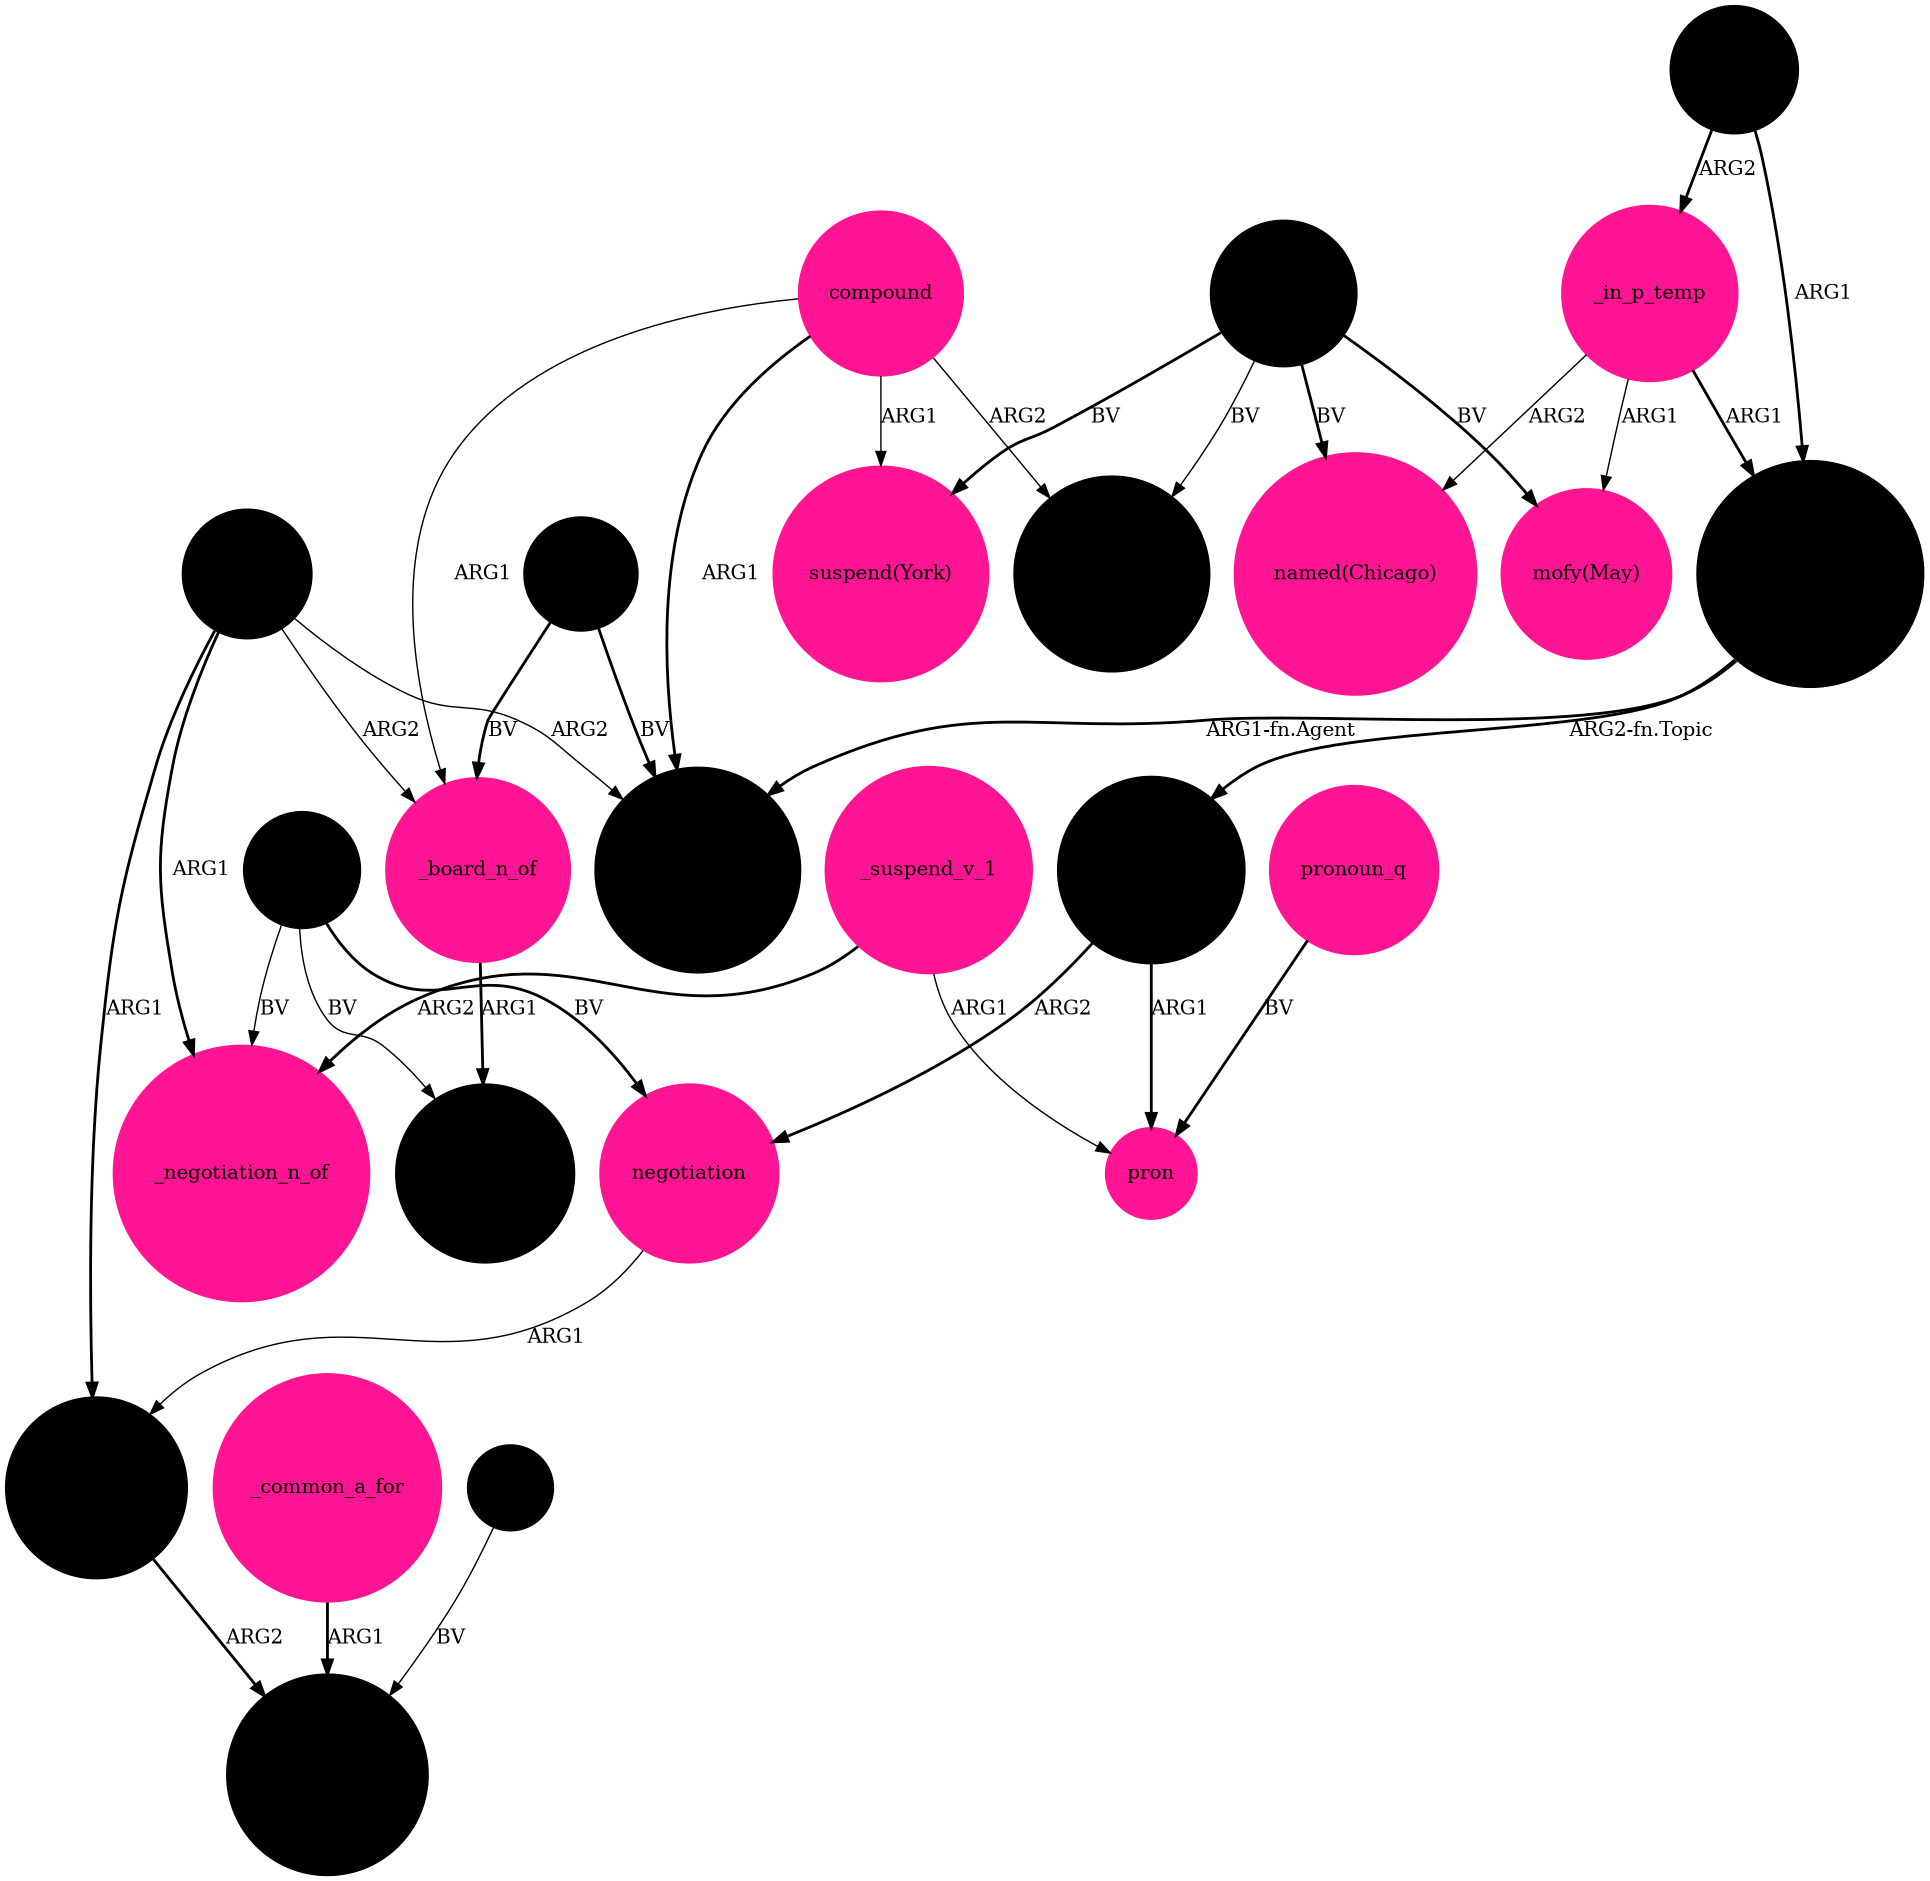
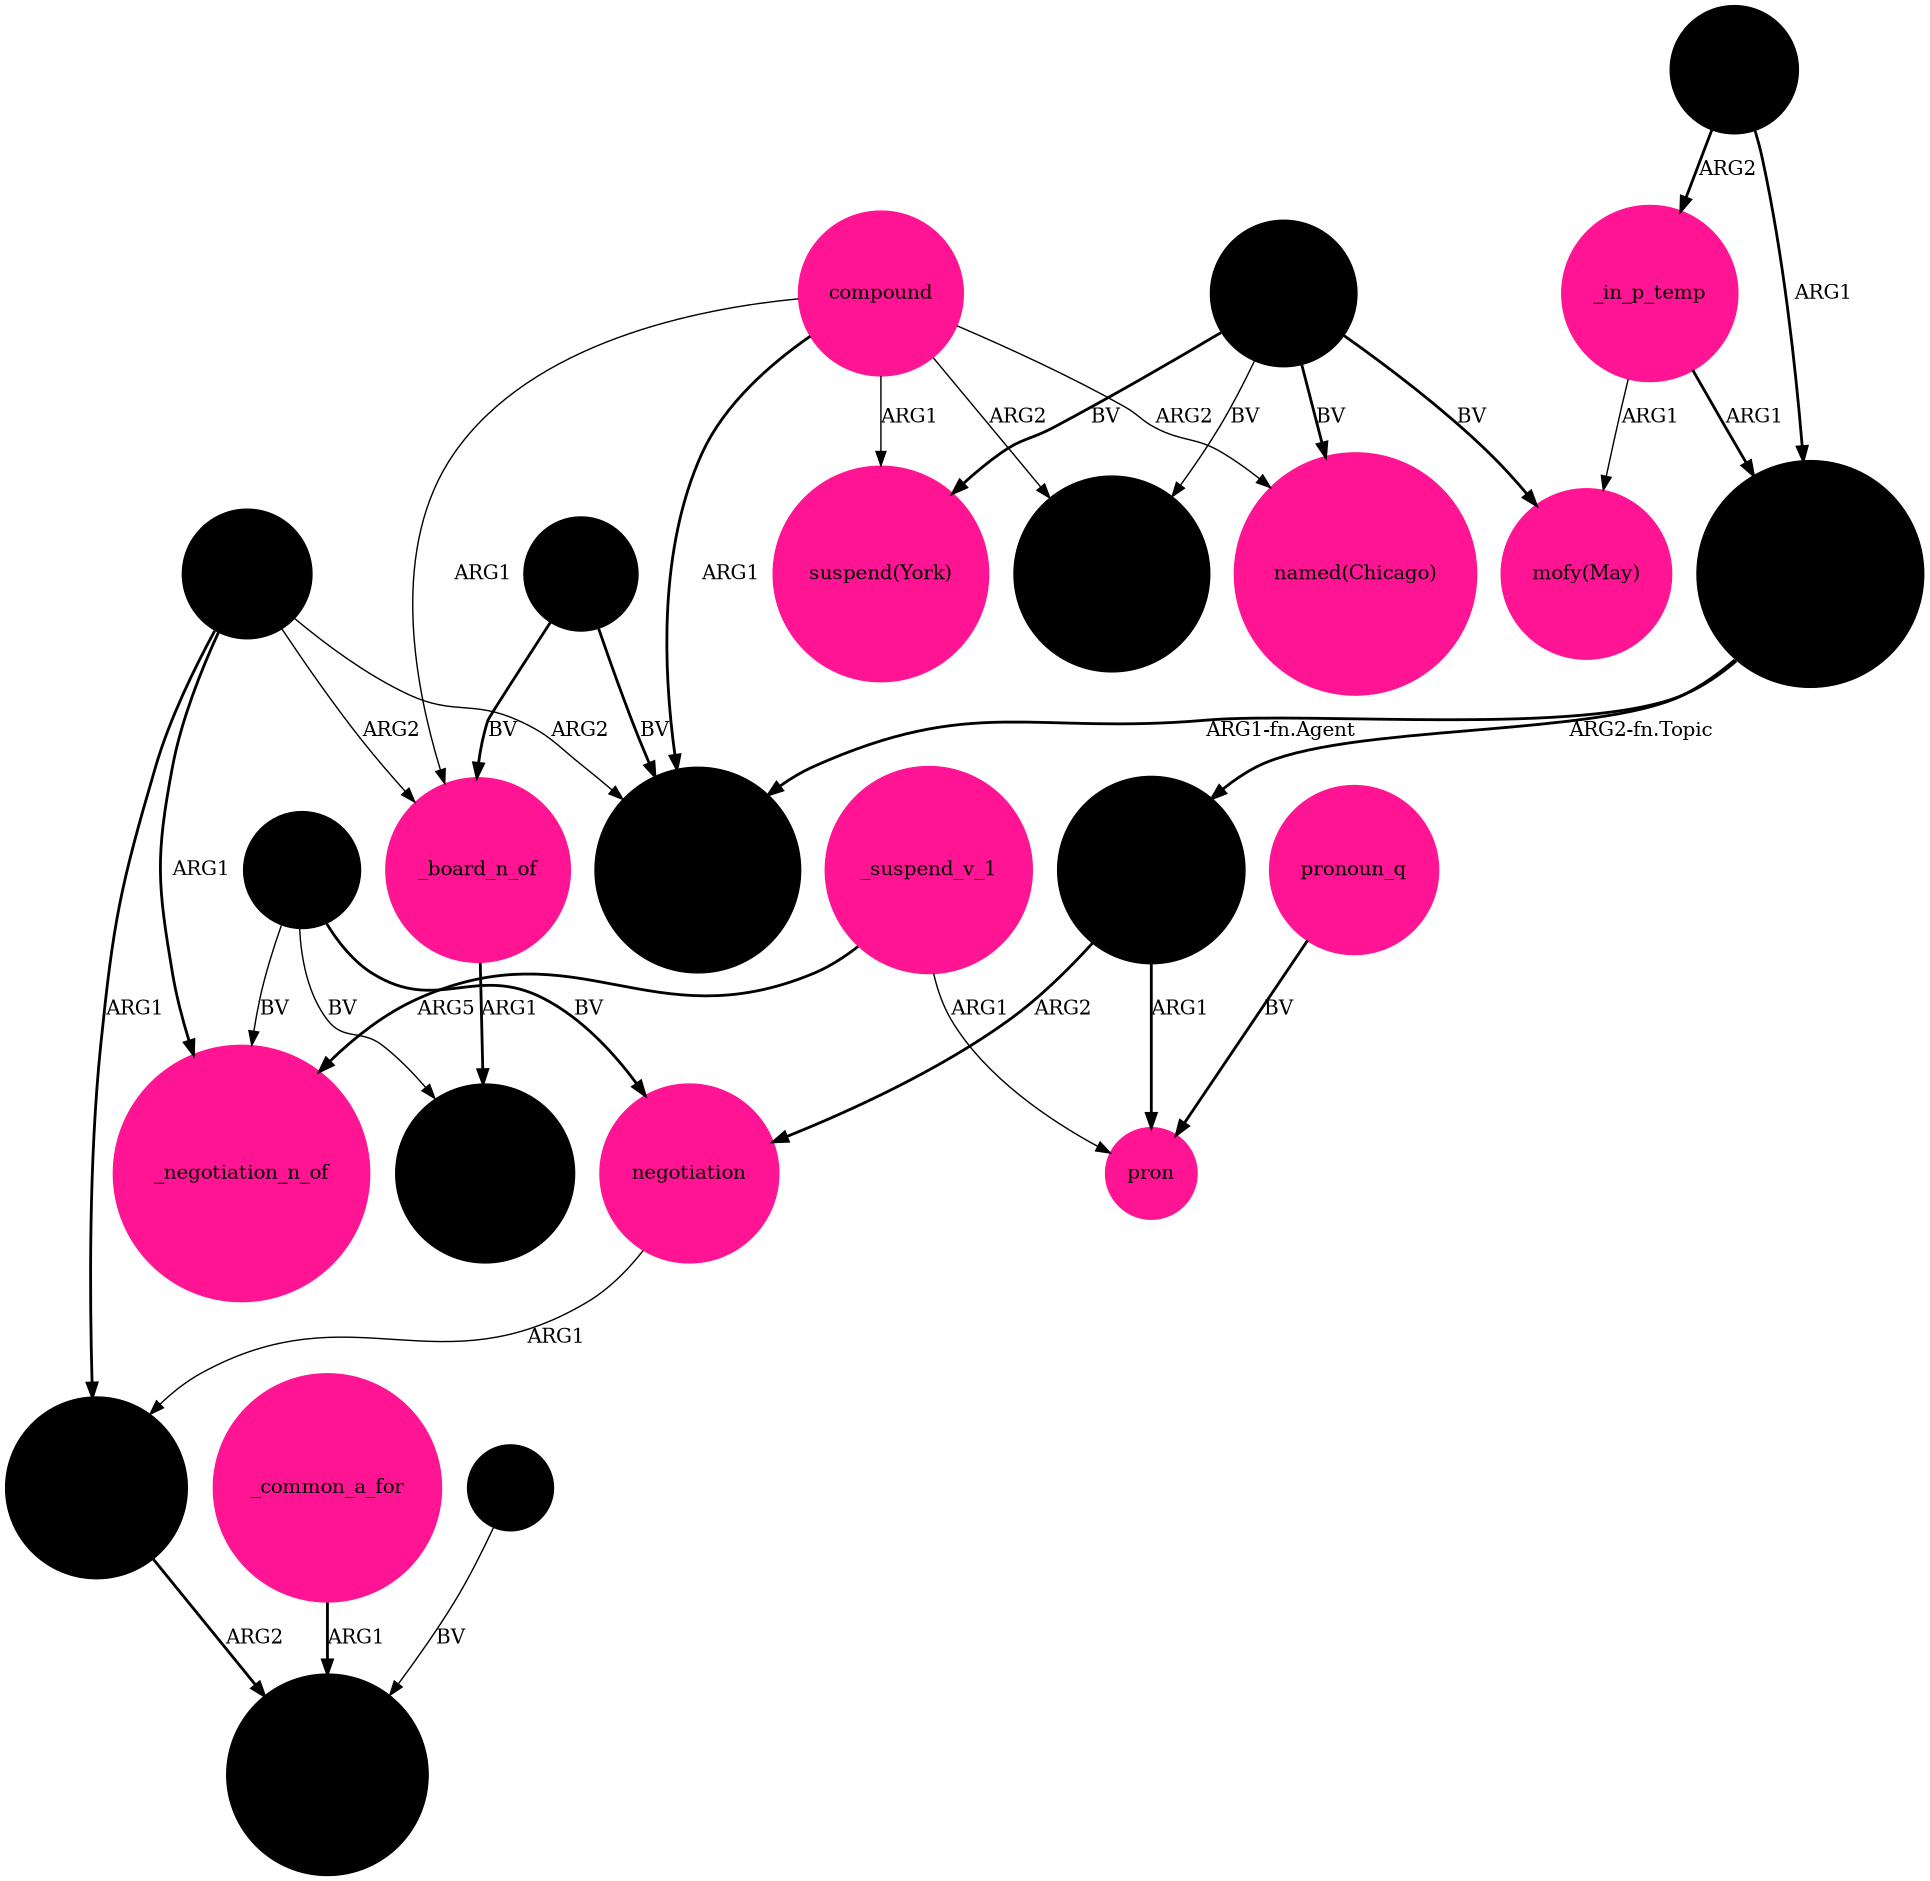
  digraph {
    node [color=black shape=circle style=filled]
    edge [style=bold]
    _negotiation_n_of [color=deeppink]
    udef_q
    _trade_n_of
    n4 [color=deeppink label=negotiation]
    _create_v_1
    _with_p
    "named(Merc)"
    _board_n_of [color=deeppink]
    _system_n_of
    _in_p_temp [color=deeppink]
    focus_d
    "_say_v_to-fn.IN"
    "mofy(May)" [color=deeppink]
    _look_v_into
    compound [color=deeppink]
    "named(New)"
    "named(Chicago)" [color=deeppink]
    n18 [color=deeppink label="suspend(York)"]
    proper_q
    _common_a_for [color=deeppink]
    pron [color=deeppink]
    _the_q
    _suspend_v_1 [color=deeppink]
    pronoun_q [color=deeppink]
    _a_q
    udef_q -> _negotiation_n_of [label=BV style=solid]
    udef_q -> _trade_n_of [label=BV style=solid]
    udef_q -> n4 [label=BV]
    n4 -> _create_v_1 [label=ARG1 style=solid]
    _create_v_1 -> _system_n_of [label=ARG2]
    _with_p -> _negotiation_n_of [label=ARG1]
    _with_p -> _create_v_1 [label=ARG1]
    _with_p -> "named(Merc)" [label=ARG2 style=solid]
    _with_p -> _board_n_of [label=ARG2 style=solid]
    _board_n_of -> _trade_n_of [label=ARG1]
    _in_p_temp -> "_say_v_to-fn.IN" [label=ARG1]
    _in_p_temp -> "mofy(May)" [label=ARG1 style=solid]
    focus_d -> _in_p_temp [label=ARG2]
    focus_d -> "_say_v_to-fn.IN" [label=ARG1]
    "_say_v_to-fn.IN" -> "named(Merc)" [label="ARG1-fn.Agent"]
    "_say_v_to-fn.IN" -> _look_v_into [label="ARG2-fn.Topic"]
    _look_v_into -> n4 [label=ARG2]
    _look_v_into -> pron [label=ARG1]
    compound -> "named(Merc)" [label=ARG1]
    compound -> _board_n_of [label=ARG1 style=solid]
    compound -> "named(New)" [label=ARG2 style=solid]
-   _in_p_temp -> "named(Chicago)" [label=ARG2 style=solid]
+   compound -> "named(Chicago)" [label=ARG2 style=solid]
    compound -> n18 [label=ARG1 style=solid]
    proper_q -> "mofy(May)" [label=BV]
    proper_q -> "named(New)" [label=BV style=solid]
    proper_q -> "named(Chicago)" [label=BV]
    proper_q -> n18 [label=BV]
    _common_a_for -> _system_n_of [label=ARG1]
    _the_q -> "named(Merc)" [label=BV]
    _the_q -> _board_n_of [label=BV]
-   _suspend_v_1 -> _negotiation_n_of [label=ARG2]
+   _suspend_v_1 -> _negotiation_n_of [label=ARG5]
    _suspend_v_1 -> pron [label=ARG1 style=solid]
    pronoun_q -> pron [label=BV]
    _a_q -> _system_n_of [label=BV style=solid]
  }
